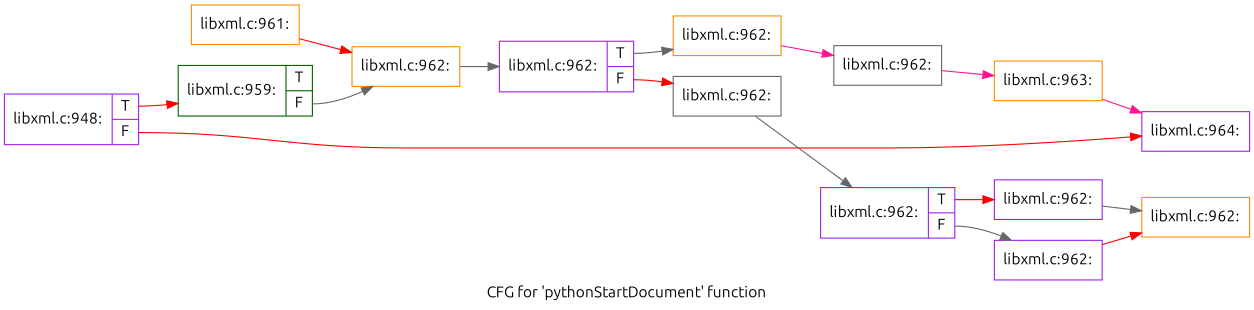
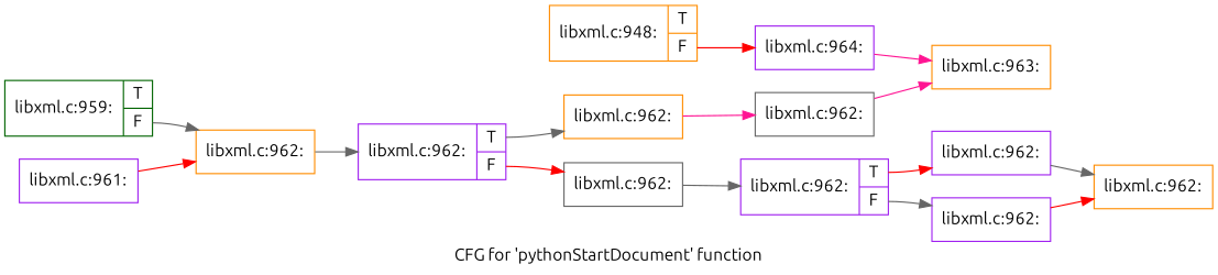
  digraph {
    fontname=Ubuntu
    label="CFG for 'pythonStartDocument' function"
    rankdir=LR
    node [color=purple fontname=Ubuntu shape=record]
    edge [color=red fontname=Ubuntu]
-   n1 [label="{libxml.c:948:|{<s0>T|<s1>F}}"]
+   n1 [color=darkorange label="{libxml.c:948:|{<s0>T|<s1>F}}"]
    n2 [color=darkgreen label="{libxml.c:959:|{<s0>T|<s1>F}}"]
    n3 [label="{libxml.c:964:}"]
    n4 [color=darkorange label="{libxml.c:962:}"]
-   n5 [color=darkorange label="{libxml.c:961:}"]
+   n5 [label="{libxml.c:961:}"]
    n6 [label="{libxml.c:962:|{<s0>T|<s1>F}}"]
    n7 [color=darkorange label="{libxml.c:962:}"]
    n8 [color=gray40 label="{libxml.c:962:}"]
    n9 [color=gray40 label="{libxml.c:962:}"]
    n10 [label="{libxml.c:962:|{<s0>T|<s1>F}}"]
    n11 [color=darkorange label="{libxml.c:963:}"]
    n12 [label="{libxml.c:962:}"]
    n13 [label="{libxml.c:962:}"]
    n14 [color=darkorange label="{libxml.c:962:}"]
-   n1 -> n2 [tailport=s0]
    n1 -> n3 [tailport=s1]
    n2 -> n4 [color=gray40 tailport=s1]
    n4 -> n6 [color=gray40]
    n5 -> n4
    n6 -> n7 [color=gray40 tailport=s0]
    n6 -> n8 [tailport=s1]
    n7 -> n9 [color=deeppink]
    n8 -> n10 [color=gray40]
    n9 -> n11 [color=deeppink]
    n10 -> n12 [tailport=s0]
    n10 -> n13 [color=gray40 tailport=s1]
-   n11 -> n3 [color=deeppink]
+   n3 -> n11 [color=deeppink]
    n12 -> n14 [color=gray40]
    n13 -> n14
  }
